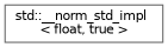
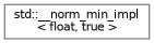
  digraph {
    rankdir=LR
-   n1 [color=grey40 fillcolor=white fontname=Helvetica fontsize=10 height=0.2 label="std::__norm_std_impl\l\< float, true \>" shape=box style=filled width=0.4]
+   n1 [color=grey40 fillcolor=white fontname=Helvetica fontsize=10 height=0.2 label="std::__norm_min_impl\l\< float, true \>" shape=box style=filled width=0.4]
  }
